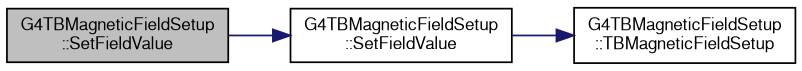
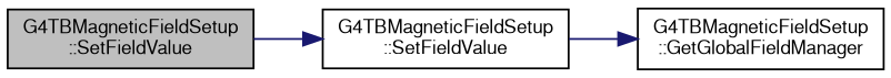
  digraph {
    rankdir=LR
    node [color=black fontname=FreeSans fontsize=10 shape=record]
    edge [color=midnightblue fontname=FreeSans fontsize=10 labelfontname=FreeSans labelfontsize=10 style=solid]
    n1 [fillcolor=grey75 fontcolor=black height=0.2 label="G4TBMagneticFieldSetup\l::SetFieldValue" style=filled width=0.4]
    n2 [height=0.2 label="G4TBMagneticFieldSetup\l::SetFieldValue" width=0.4]
-   n3 [height=0.2 label="G4TBMagneticFieldSetup\l::TBMagneticFieldSetup" width=0.4]
+   n3 [height=0.2 label="G4TBMagneticFieldSetup\l::GetGlobalFieldManager" width=0.4]
    n1 -> n2
    n2 -> n3
  }
